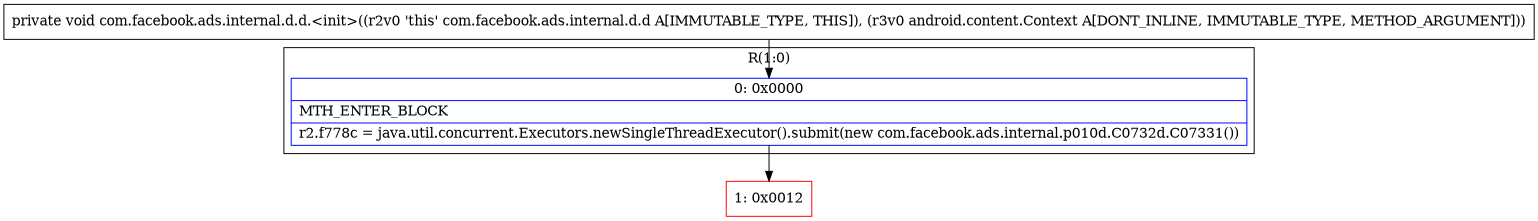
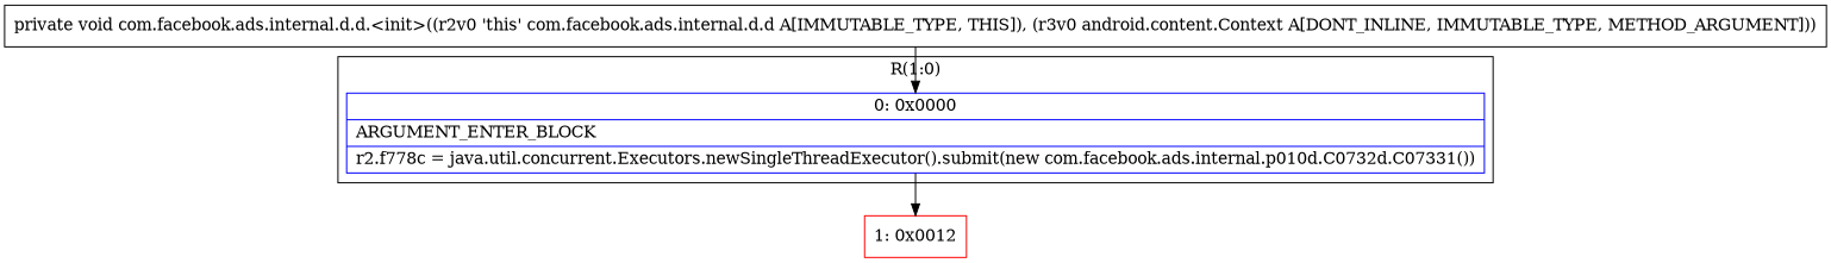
  digraph {
    node [shape=record]
-   n1 [color=blue label="{0\:\ 0x0000|MTH_ENTER_BLOCK\l|r2.f778c = java.util.concurrent.Executors.newSingleThreadExecutor().submit(new com.facebook.ads.internal.p010d.C0732d.C07331())\l}"]
+   n1 [color=blue label="{0\:\ 0x0000|ARGUMENT_ENTER_BLOCK\l|r2.f778c = java.util.concurrent.Executors.newSingleThreadExecutor().submit(new com.facebook.ads.internal.p010d.C0732d.C07331())\l}"]
    n2 [color=red label="{1\:\ 0x0012}"]
    n3 [label="{private void com.facebook.ads.internal.d.d.\<init\>((r2v0 'this' com.facebook.ads.internal.d.d A[IMMUTABLE_TYPE, THIS]), (r3v0 android.content.Context A[DONT_INLINE, IMMUTABLE_TYPE, METHOD_ARGUMENT])) }"]
    subgraph cluster_1 {
      label="R(1:0)"
      n1
    }
    n1 -> n2
    n3 -> n1
  }
